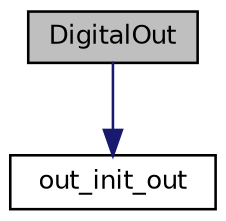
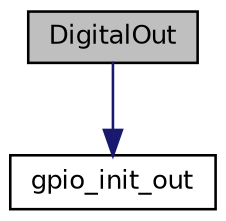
  digraph {
    rankdir=TB
    node [color=black fontname=Helvetica fontsize=10 shape=record style=filled]
    n1 [fillcolor=grey75 fontcolor=black height=0.2 label=DigitalOut width=0.4]
-   n2 [fillcolor=white height=0.2 label=out_init_out width=0.4]
+   n2 [fillcolor=white height=0.2 label=gpio_init_out width=0.4]
    n1 -> n2 [color=midnightblue fontname=Helvetica fontsize=10 labelfontname=Helvetica labelfontsize=10 style=solid]
  }
